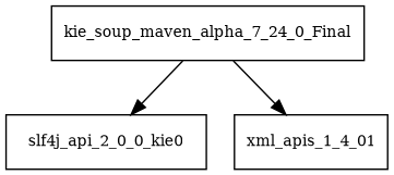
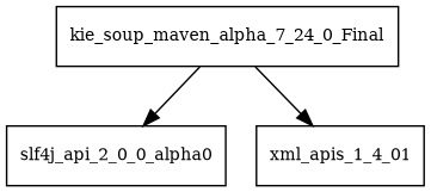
  digraph {
    node [fontsize=10.0 shape=box]
    n1 [label=kie_soup_maven_alpha_7_24_0_Final]
-   slf4j_api_2_0_0_alpha0 [label=slf4j_api_2_0_0_kie0]
+   slf4j_api_2_0_0_alpha0
    xml_apis_1_4_01
    n1 -> slf4j_api_2_0_0_alpha0
    n1 -> xml_apis_1_4_01
  }
